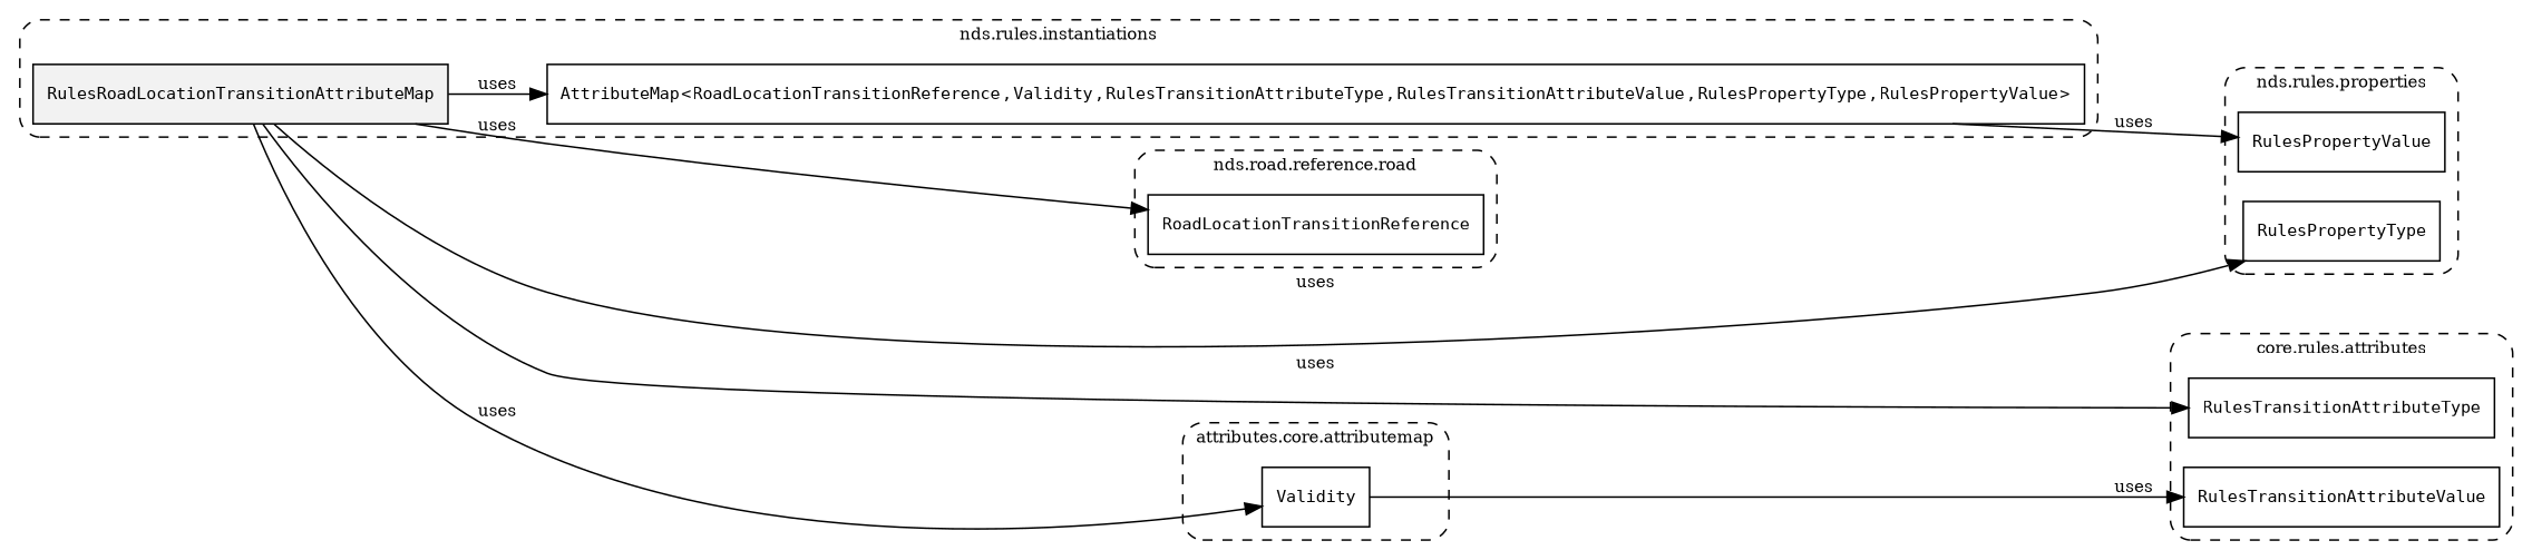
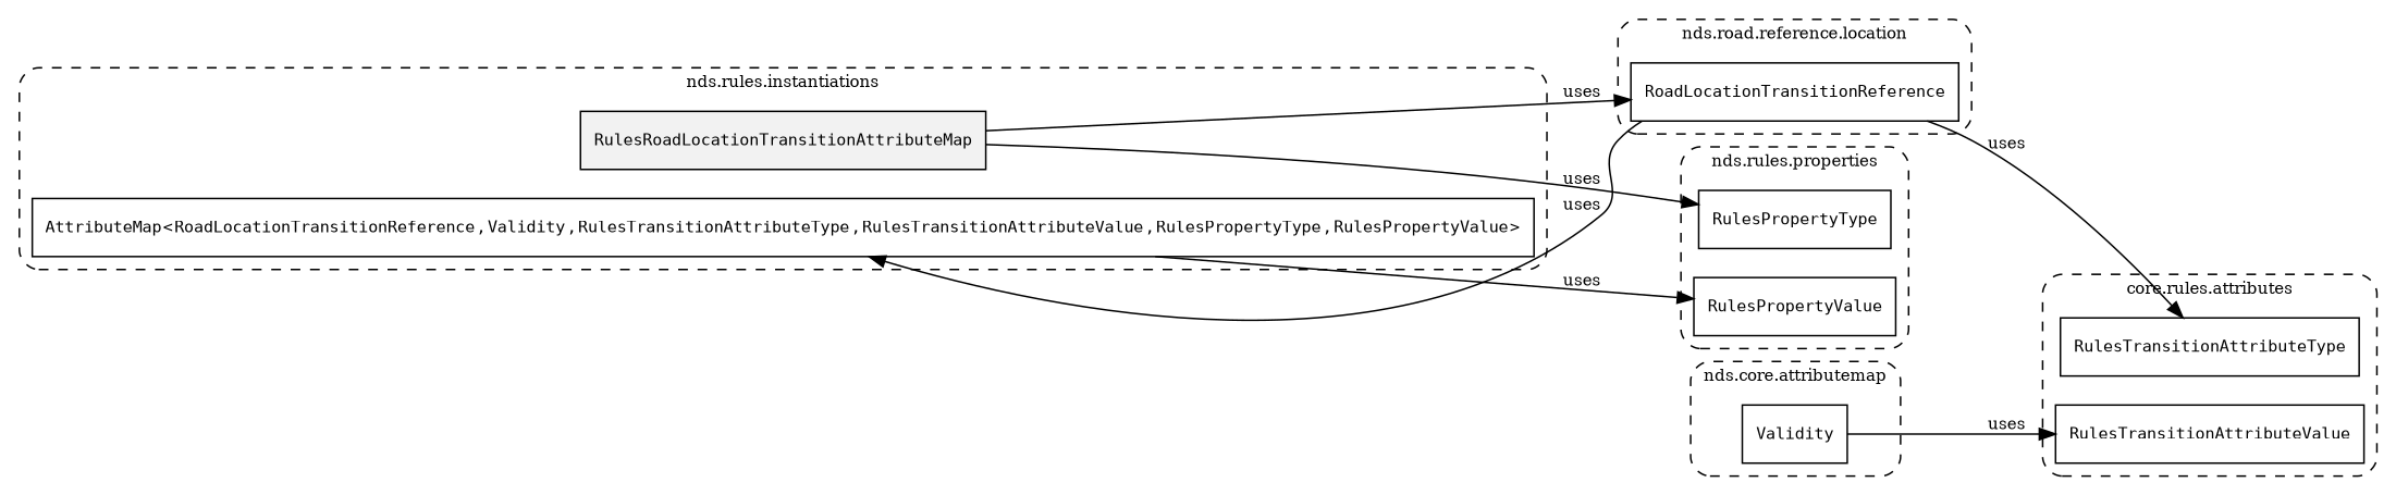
  digraph {
    fontsize=10
    rankdir=LR
    node [fontsize=10 shape=box]
    edge [fontsize=10]
    n1 [fillcolor="#0000000D" label=<<font face="monospace"><table align="center" border="0" cellspacing="0" cellpadding="0"><tr><td href="../../../content/packages/nds.rules.instantiations.html#InstantiateType-RulesRoadLocationTransitionAttributeMap" title="InstantiateType defined in nds.rules.instantiations">RulesRoadLocationTransitionAttributeMap</td></tr></table></font>> style=filled]
    n2 [label=<<font face="monospace"><table align="center" border="0" cellspacing="0" cellpadding="0"><tr><td href="../../../content/packages/nds.core.attributemap.html#Structure-AttributeMap" title="Structure defined in nds.core.attributemap">AttributeMap</td><td>&lt;</td><td><table align="center" border="0" cellspacing="0" cellpadding="0"><tr><td href="../../../content/packages/nds.road.reference.location.html#Structure-RoadLocationTransitionReference" title="Structure defined in nds.road.reference.location">RoadLocationTransitionReference</td></tr></table></td><td>,</td><td><table align="center" border="0" cellspacing="0" cellpadding="0"><tr><td href="../../../content/packages/nds.core.attributemap.html#Structure-Validity" title="Structure defined in nds.core.attributemap">Validity</td></tr></table></td><td>,</td><td><table align="center" border="0" cellspacing="0" cellpadding="0"><tr><td href="../../../content/packages/nds.rules.attributes.html#Enum-RulesTransitionAttributeType" title="Enum defined in nds.rules.attributes">RulesTransitionAttributeType</td></tr></table></td><td>,</td><td><table align="center" border="0" cellspacing="0" cellpadding="0"><tr><td href="../../../content/packages/nds.rules.attributes.html#Choice-RulesTransitionAttributeValue" title="Choice defined in nds.rules.attributes">RulesTransitionAttributeValue</td></tr></table></td><td>,</td><td><table align="center" border="0" cellspacing="0" cellpadding="0"><tr><td href="../../../content/packages/nds.rules.properties.html#Structure-RulesPropertyType" title="Structure defined in nds.rules.properties">RulesPropertyType</td></tr></table></td><td>,</td><td><table align="center" border="0" cellspacing="0" cellpadding="0"><tr><td href="../../../content/packages/nds.rules.properties.html#Structure-RulesPropertyValue" title="Structure defined in nds.rules.properties">RulesPropertyValue</td></tr></table></td><td>&gt;</td></tr></table></font>>]
    n3 [label=<<font face="monospace"><table align="center" border="0" cellspacing="0" cellpadding="0"><tr><td href="../../../content/packages/nds.road.reference.location.html#Structure-RoadLocationTransitionReference" title="Structure defined in nds.road.reference.location">RoadLocationTransitionReference</td></tr></table></font>>]
    n4 [label=<<font face="monospace"><table align="center" border="0" cellspacing="0" cellpadding="0"><tr><td href="../../../content/packages/nds.core.attributemap.html#Structure-Validity" title="Structure defined in nds.core.attributemap">Validity</td></tr></table></font>>]
    n5 [label=<<font face="monospace"><table align="center" border="0" cellspacing="0" cellpadding="0"><tr><td href="../../../content/packages/nds.rules.attributes.html#Enum-RulesTransitionAttributeType" title="Enum defined in nds.rules.attributes">RulesTransitionAttributeType</td></tr></table></font>>]
    n6 [label=<<font face="monospace"><table align="center" border="0" cellspacing="0" cellpadding="0"><tr><td href="../../../content/packages/nds.rules.attributes.html#Choice-RulesTransitionAttributeValue" title="Choice defined in nds.rules.attributes">RulesTransitionAttributeValue</td></tr></table></font>>]
    n7 [label=<<font face="monospace"><table align="center" border="0" cellspacing="0" cellpadding="0"><tr><td href="../../../content/packages/nds.rules.properties.html#Structure-RulesPropertyType" title="Structure defined in nds.rules.properties">RulesPropertyType</td></tr></table></font>>]
    n8 [label=<<font face="monospace"><table align="center" border="0" cellspacing="0" cellpadding="0"><tr><td href="../../../content/packages/nds.rules.properties.html#Structure-RulesPropertyValue" title="Structure defined in nds.rules.properties">RulesPropertyValue</td></tr></table></font>>]
    subgraph cluster_1 {
      label="nds.rules.instantiations"
      style="dashed, rounded"
      n1
      n2
    }
    subgraph cluster_2 {
-     label="nds.road.reference.road"
+     label="nds.road.reference.location"
      style="dashed, rounded"
      n3
    }
    subgraph cluster_3 {
-     label="attributes.core.attributemap"
+     label="nds.core.attributemap"
      style="dashed, rounded"
      n4
    }
    subgraph cluster_4 {
      label="core.rules.attributes"
      style="dashed, rounded"
      n5
      n6
    }
    subgraph cluster_5 {
      label="nds.rules.properties"
      style="dashed, rounded"
      n7
      n8
    }
-   n1 -> n2 [label=uses]
+   n3 -> n2 [label=uses]
    n1 -> n3 [label=uses]
-   n1 -> n4 [label=uses]
-   n1 -> n5 [label=uses]
+   n3 -> n5 [label=uses]
    n1 -> n7 [label=uses]
    n2 -> n8 [label=uses]
    n4 -> n6 [label=uses]
  }
